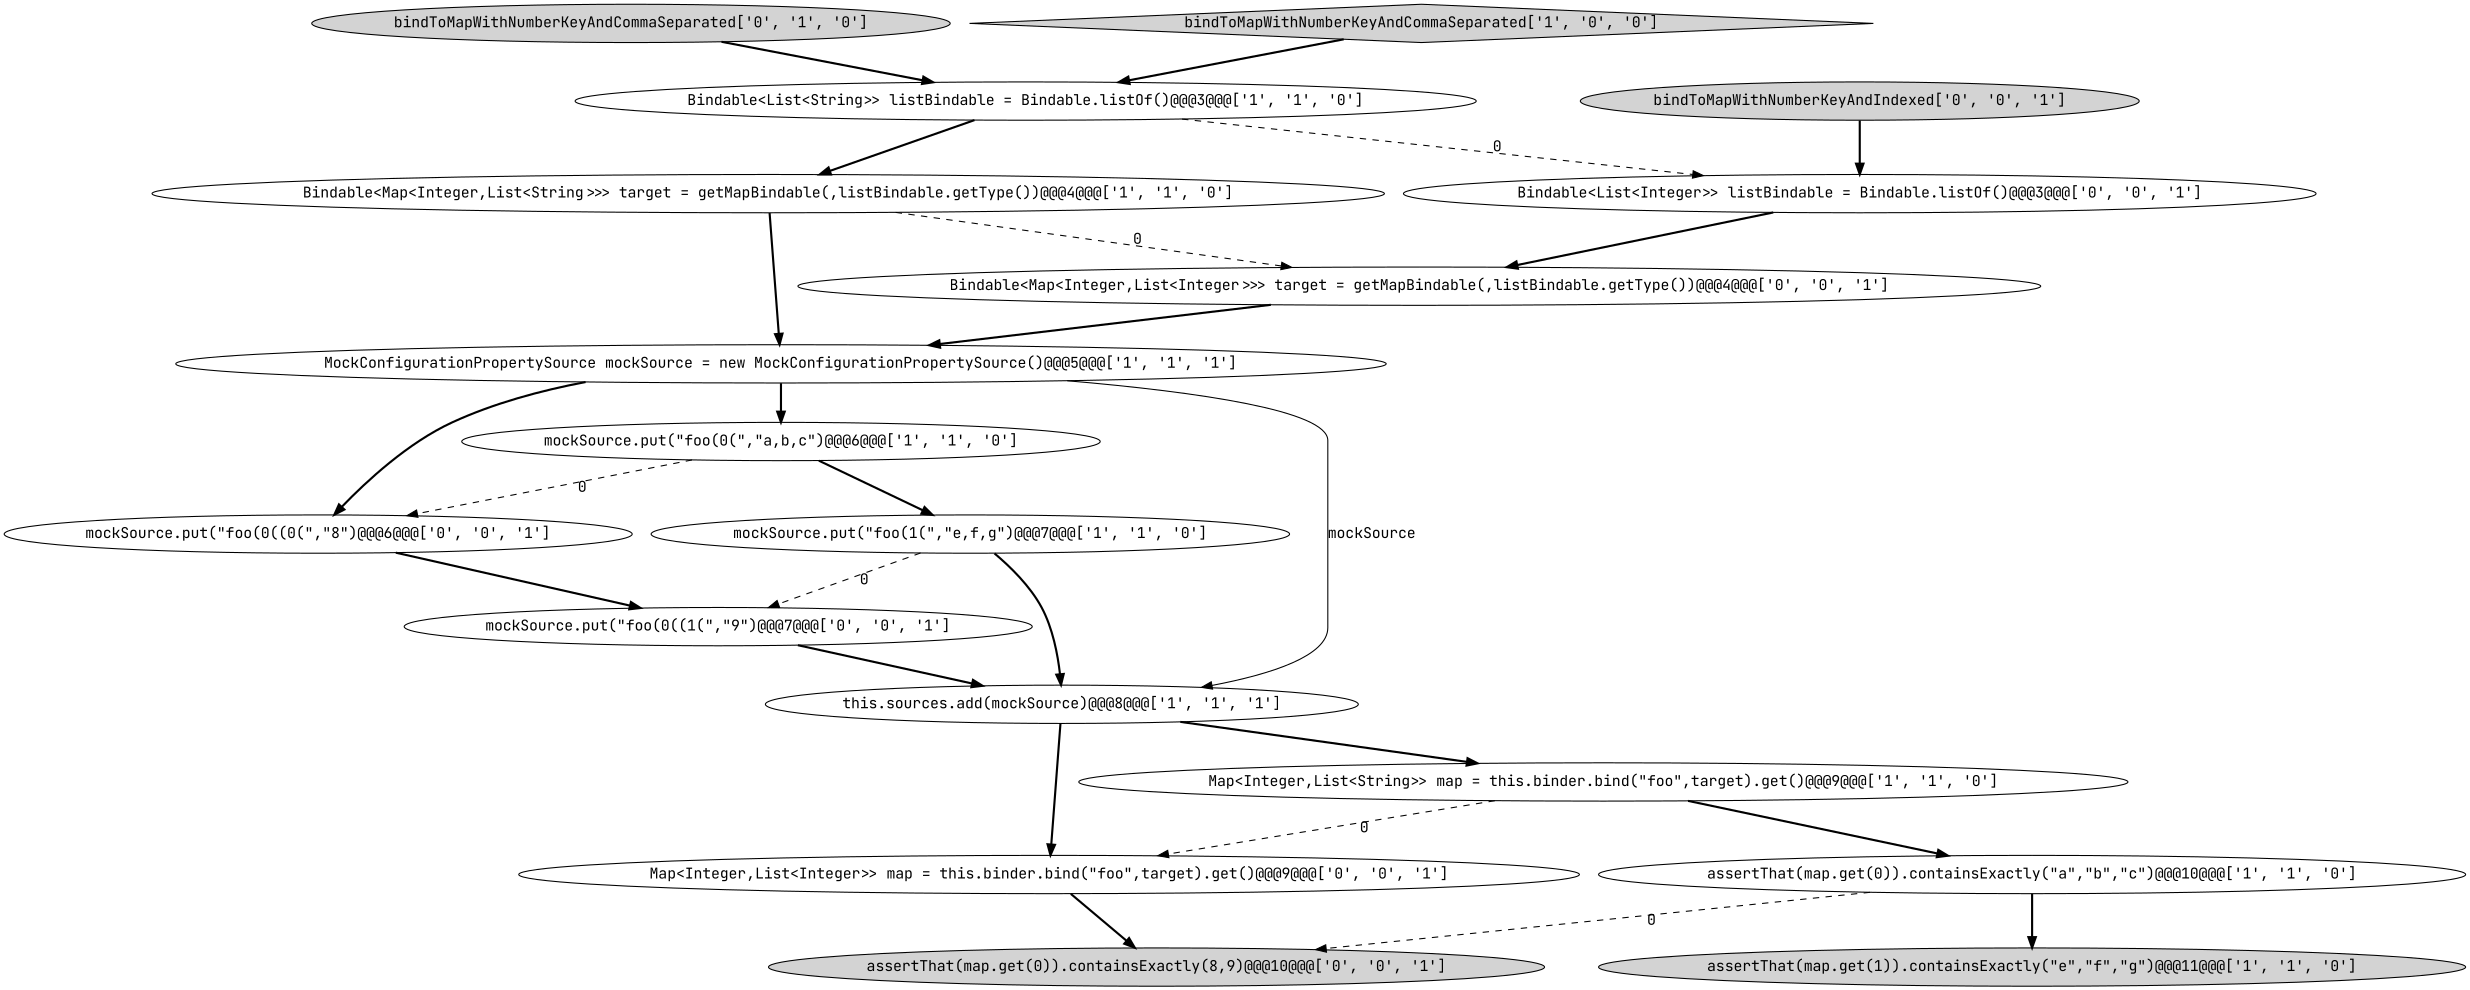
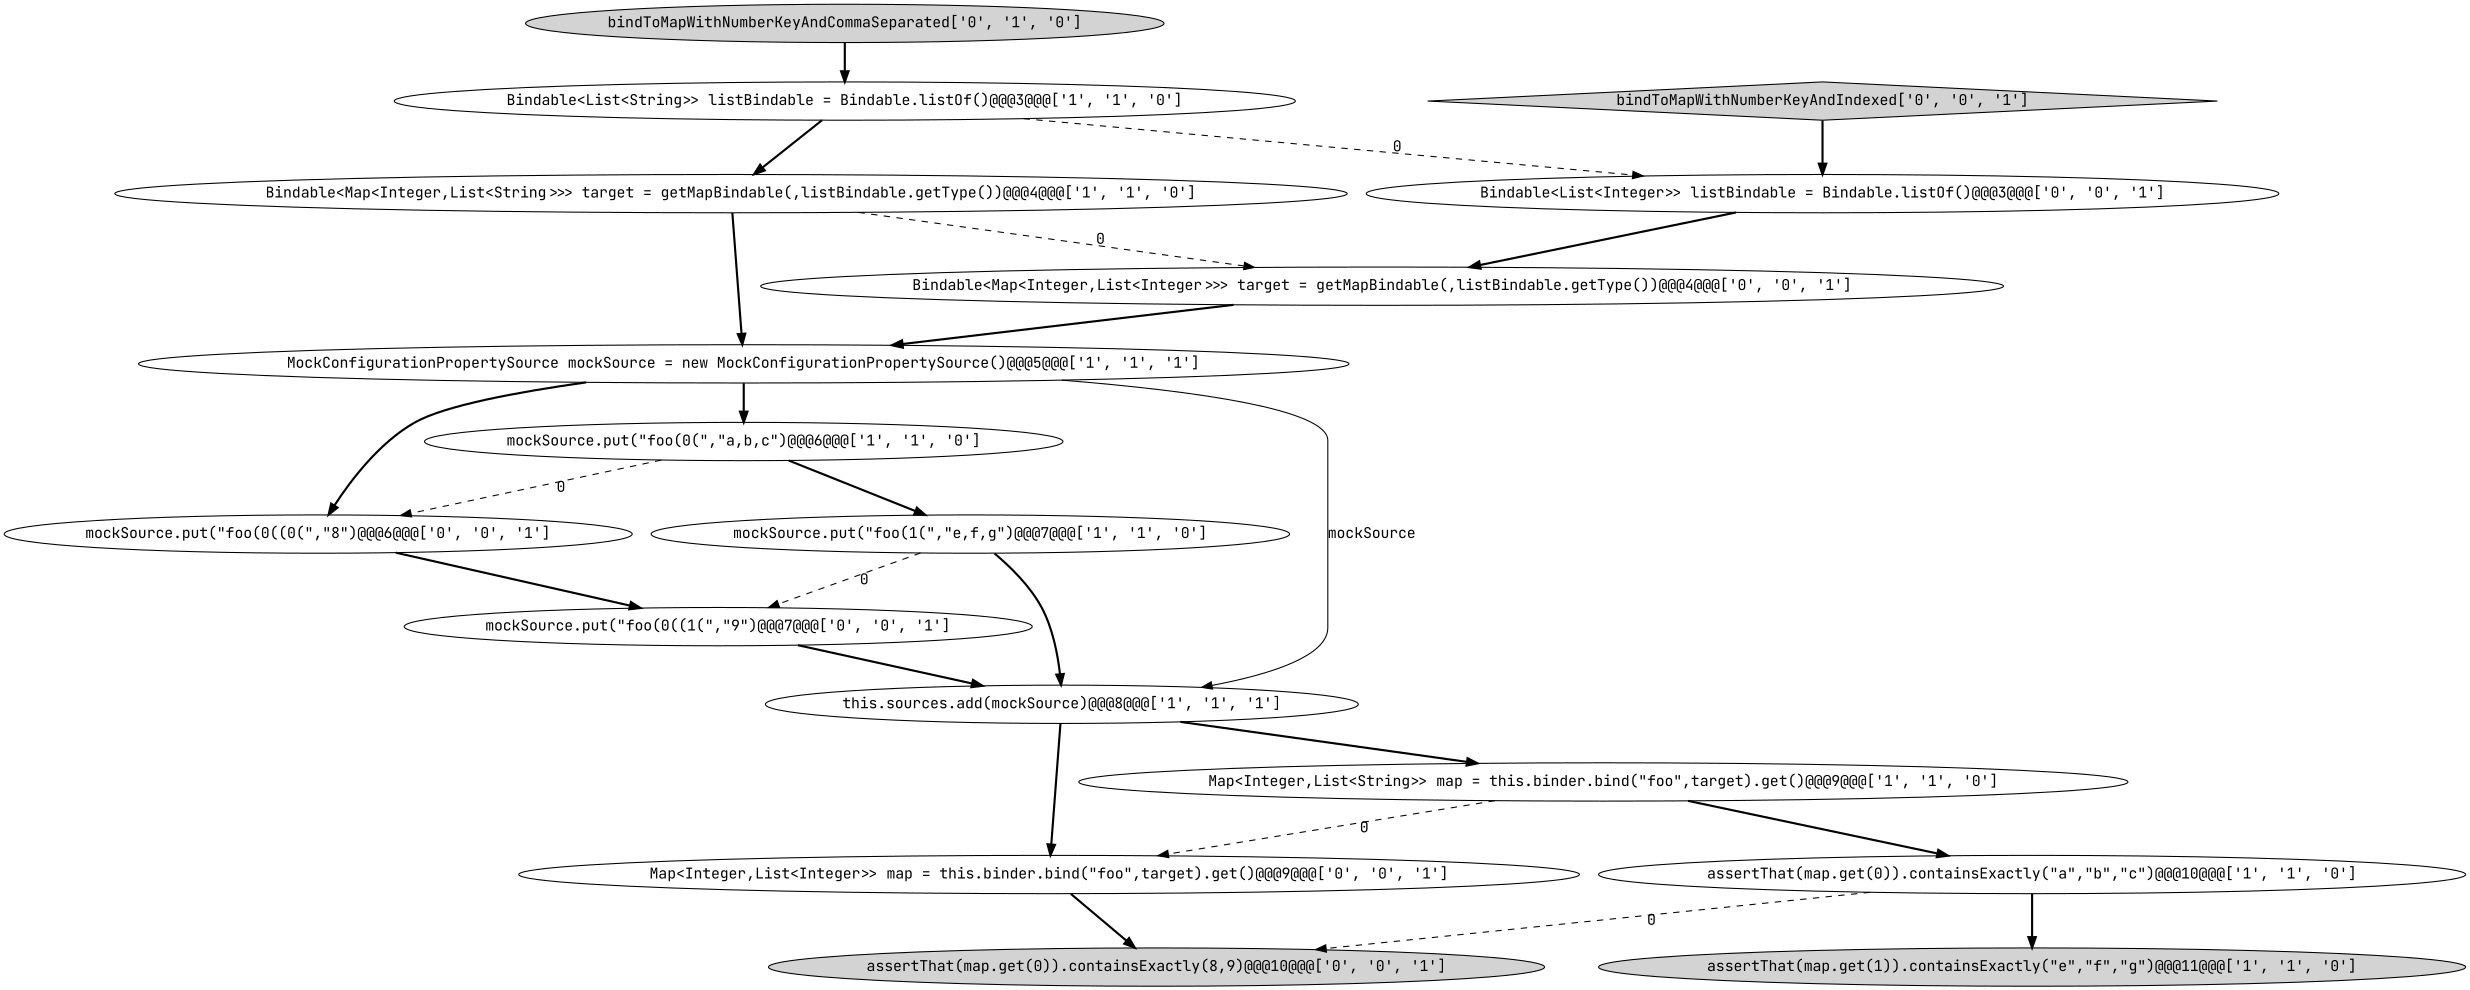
  digraph {
    fontname="JetBrains Mono"
    node [fillcolor=white fontname="JetBrains Mono" shape=ellipse style=filled]
    edge [fontname="JetBrains Mono" style=bold]
    n1 [label="mockSource.put(\"foo(0((0(\",\"8\")@@@6@@@['0', '0', '1']"]
    n2 [label="mockSource.put(\"foo(0((1(\",\"9\")@@@7@@@['0', '0', '1']"]
    n3 [label="this.sources.add(mockSource)@@@8@@@['1', '1', '1']"]
    n4 [label="Map<Integer,List<String>> map = this.binder.bind(\"foo\",target).get()@@@9@@@['1', '1', '0']"]
    n5 [label="Map<Integer,List<Integer>> map = this.binder.bind(\"foo\",target).get()@@@9@@@['0', '0', '1']"]
    n6 [label="assertThat(map.get(0)).containsExactly(\"a\",\"b\",\"c\")@@@10@@@['1', '1', '0']"]
    n7 [fillcolor=lightgray label="assertThat(map.get(0)).containsExactly(8,9)@@@10@@@['0', '0', '1']"]
    n8 [fillcolor=lightgray label="assertThat(map.get(1)).containsExactly(\"e\",\"f\",\"g\")@@@11@@@['1', '1', '0']"]
    n9 [fillcolor=lightgray label="bindToMapWithNumberKeyAndCommaSeparated['0', '1', '0']"]
    n10 [label="Bindable<List<String>> listBindable = Bindable.listOf()@@@3@@@['1', '1', '0']"]
    n11 [label="Bindable<List<Integer>> listBindable = Bindable.listOf()@@@3@@@['0', '0', '1']"]
    n12 [label="Bindable<Map<Integer,List<String>>> target = getMapBindable(,listBindable.getType())@@@4@@@['1', '1', '0']"]
    n13 [label="mockSource.put(\"foo(1(\",\"e,f,g\")@@@7@@@['1', '1', '0']"]
    n14 [label="Bindable<Map<Integer,List<Integer>>> target = getMapBindable(,listBindable.getType())@@@4@@@['0', '0', '1']"]
    n15 [label="MockConfigurationPropertySource mockSource = new MockConfigurationPropertySource()@@@5@@@['1', '1', '1']"]
    n16 [label="mockSource.put(\"foo(0(\",\"a,b,c\")@@@6@@@['1', '1', '0']"]
-   n17 [fillcolor=lightgray label="bindToMapWithNumberKeyAndCommaSeparated['1', '0', '0']" shape=diamond]
-   n18 [fillcolor=lightgray label="bindToMapWithNumberKeyAndIndexed['0', '0', '1']"]
+   n18 [fillcolor=lightgray label="bindToMapWithNumberKeyAndIndexed['0', '0', '1']" shape=diamond]
    n1 -> n2
    n2 -> n3
    n3 -> n4
    n3 -> n5
    n4 -> n5 [label=0 style=dashed]
    n4 -> n6
    n5 -> n7
    n6 -> n7 [label=0 style=dashed]
    n6 -> n8
    n9 -> n10
    n10 -> n11 [label=0 style=dashed]
    n10 -> n12
    n11 -> n14
    n12 -> n14 [label=0 style=dashed]
    n12 -> n15
    n13 -> n2 [label=0 style=dashed]
    n13 -> n3
    n14 -> n15
    n15 -> n1
    n15 -> n3 [label=mockSource style=solid]
    n15 -> n16
    n16 -> n1 [label=0 style=dashed]
    n16 -> n13
-   n17 -> n10
    n18 -> n11
  }
